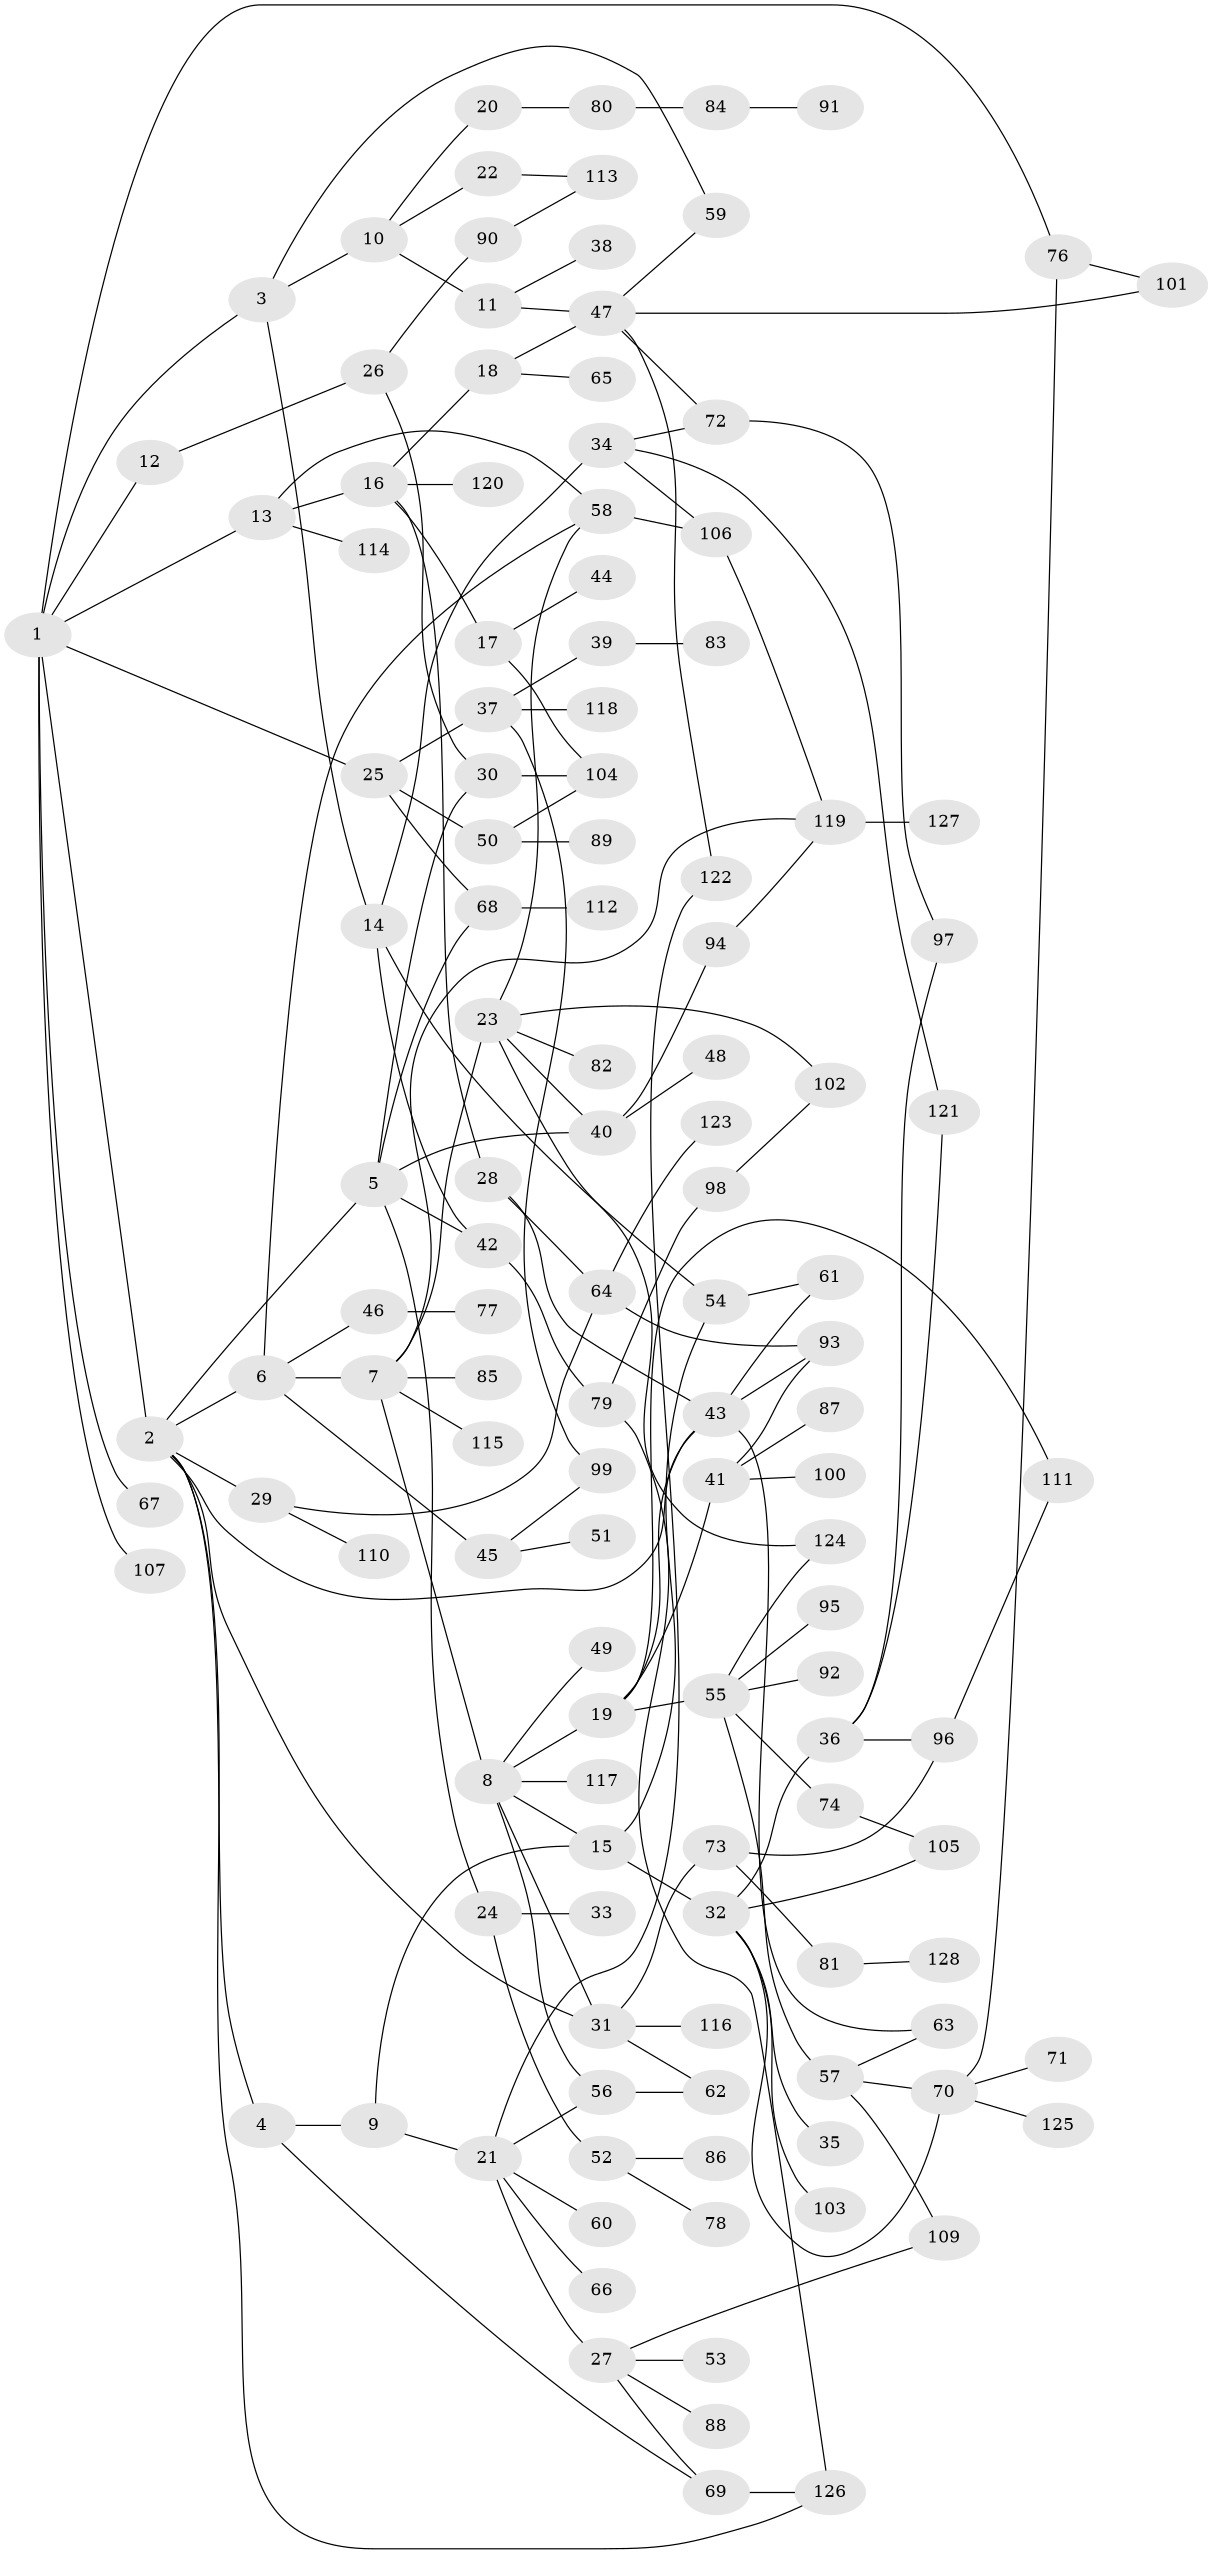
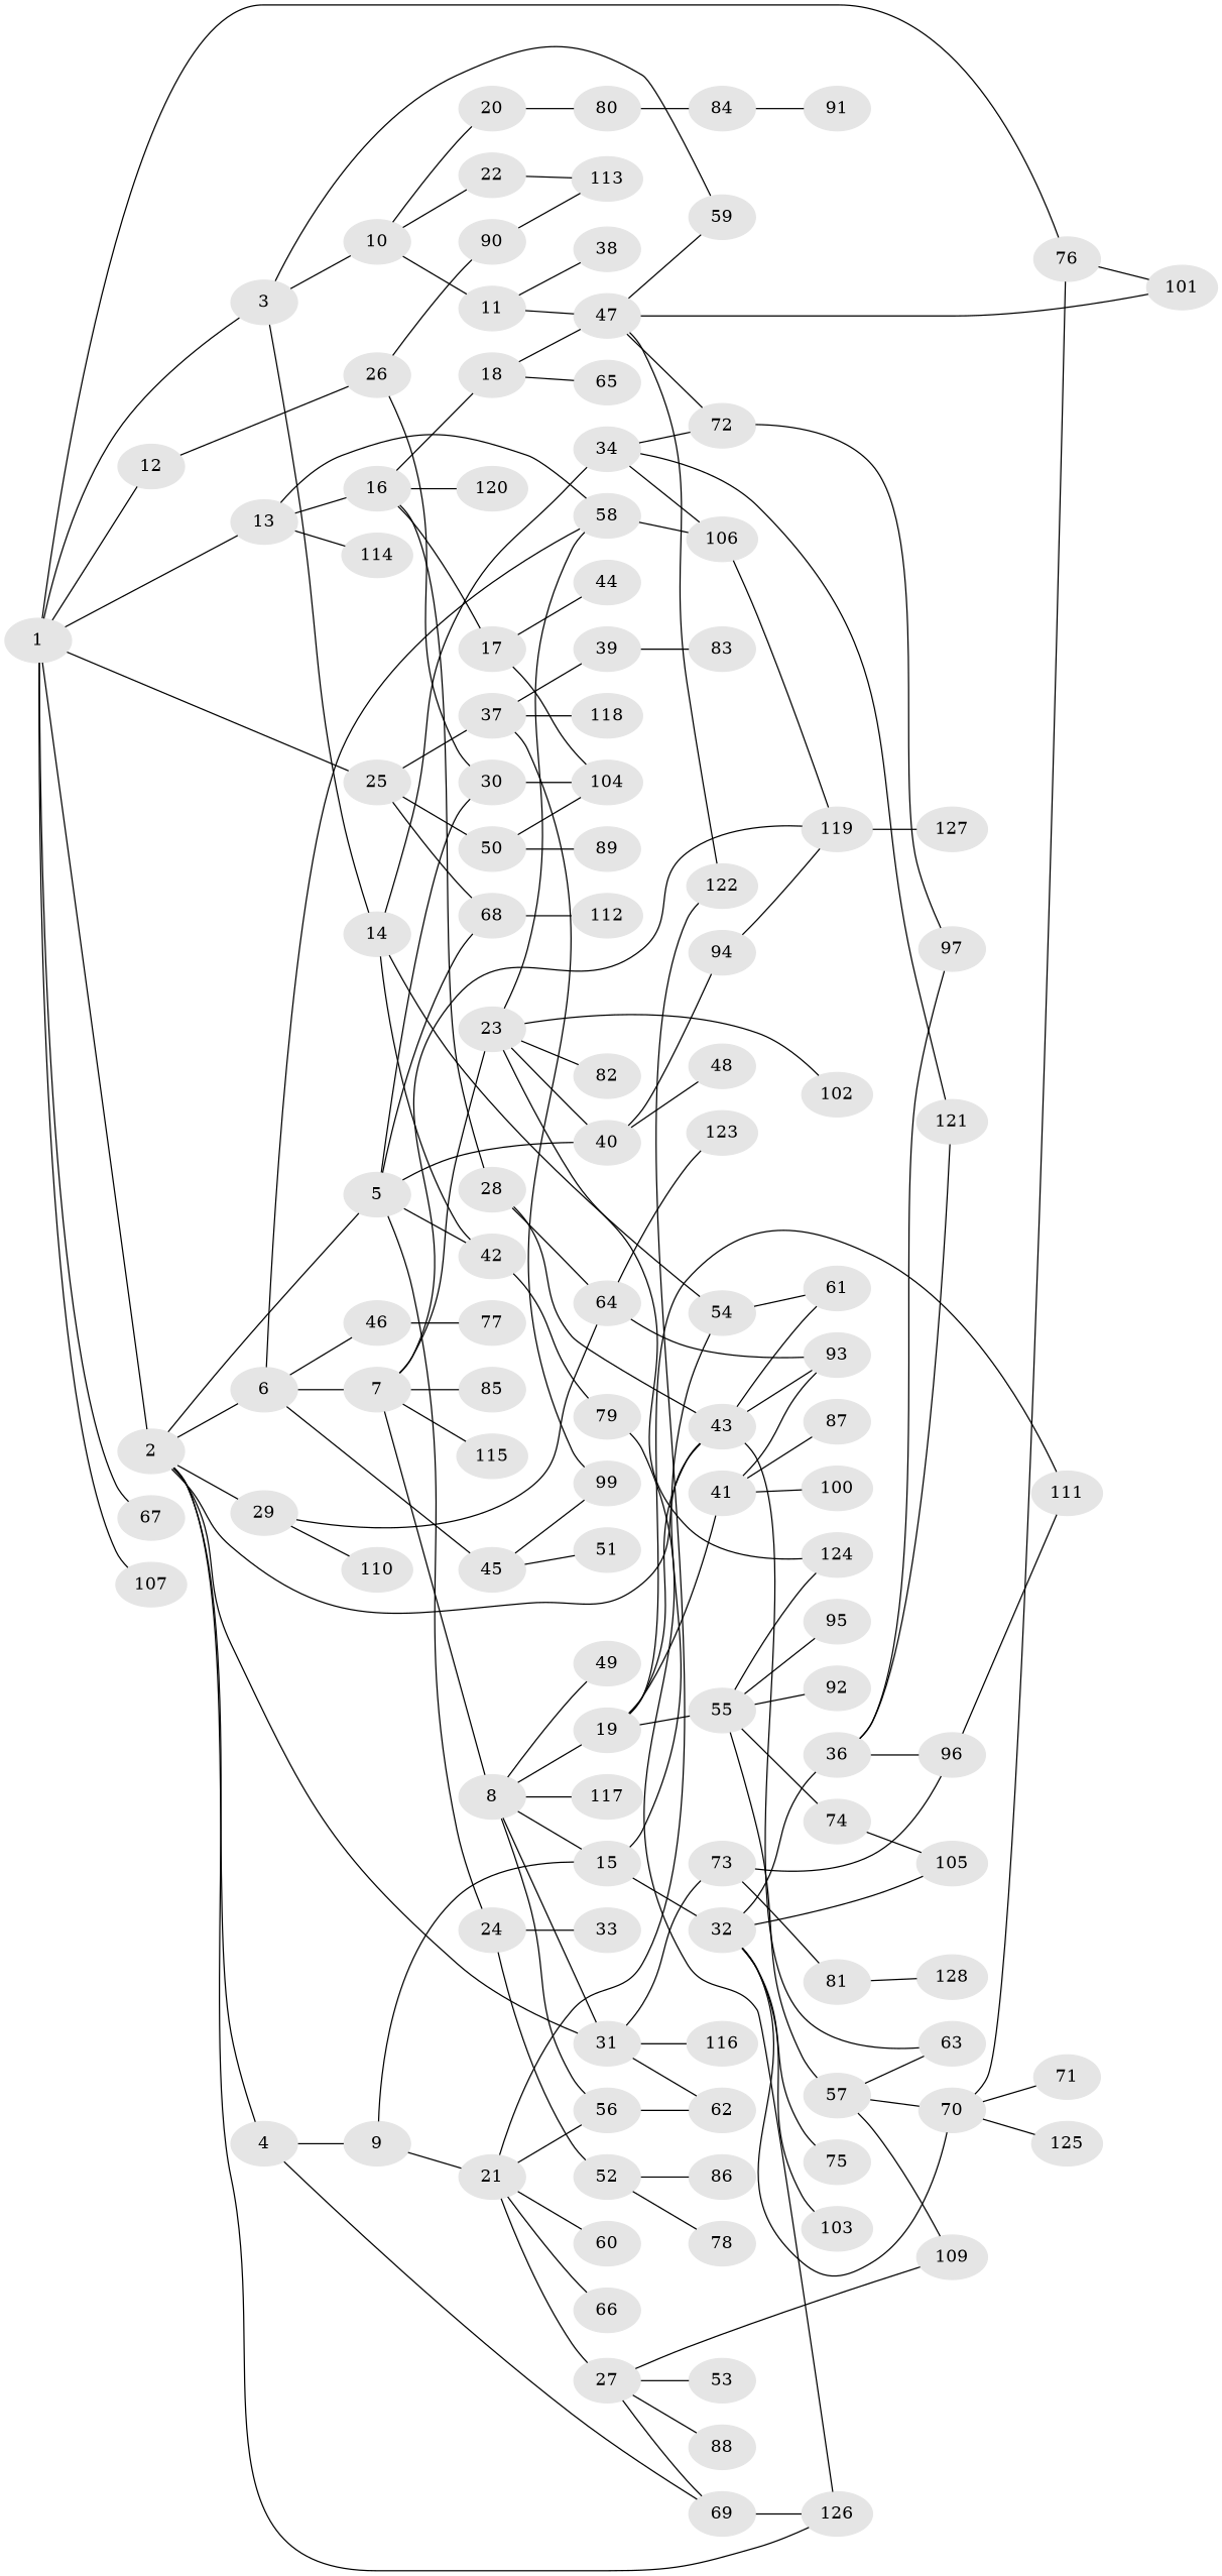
  graph {
    rankdir=LR
    node [color=gray90 style=filled]
    1
    2
    3
    12
    13
    25
    67
    76
    107
    4
    5
    6
    29
    31
    43
    126
    10
    14
    59
    26
    58
    16
    114
    68
    37
    50
    101
    9
    69
    24
    30
    40
    42
    7
    45
    46
    64
    110
    62
    73
    116
    93
    61
    63
    11
    20
    22
    34
    54
    15
    21
    33
    52
    104
    48
    94
    79
    112
    8
    23
    85
    115
    119
    99
    51
    77
    106
    19
    49
    56
    117
    82
    102
    124
    127
    32
    41
    55
    111
    27
    60
    66
    122
    38
    47
    80
    113
    72
    90
    17
    18
    28
    120
    121
    36
    70
-   75 [label=35]
+   75
    103
    105
    44
    65
    87
    100
    57
    74
    92
    95
    84
    53
    88
    109
    78
    86
    39
    118
    89
    123
    96
    81
    97
    71
    125
    83
-   98
    n125 [label=128]
    91
    1 -- 2
    1 -- 3
    1 -- 12
    1 -- 13
    1 -- 25
    1 -- 67
    1 -- 76
    1 -- 107
    2 -- 4
    2 -- 5
    2 -- 6
    2 -- 29
    2 -- 31
    2 -- 43
    2 -- 126
    3 -- 10
    3 -- 14
    3 -- 59
    12 -- 26
    13 -- 58
    13 -- 16
    13 -- 114
    25 -- 68
    25 -- 37
    25 -- 50
    76 -- 101
    4 -- 9
    4 -- 69
    5 -- 68
    5 -- 24
    5 -- 30
    5 -- 40
    5 -- 42
    6 -- 58
    6 -- 7
    6 -- 45
    6 -- 46
    29 -- 64
    29 -- 110
    31 -- 62
    31 -- 73
    31 -- 116
    43 -- 93
    43 -- 61
    43 -- 63
    10 -- 11
    10 -- 20
    10 -- 22
    14 -- 42
    14 -- 34
    14 -- 54
    26 -- 30
    26 -- 90
    58 -- 106
    16 -- 17
    16 -- 18
    16 -- 28
    16 -- 120
    68 -- 112
    37 -- 99
    37 -- 39
    37 -- 118
    50 -- 104
    50 -- 89
    9 -- 15
    9 -- 21
    69 -- 126
    24 -- 33
    24 -- 52
    30 -- 104
    40 -- 48
    40 -- 94
    42 -- 79
    7 -- 8
    7 -- 23
    7 -- 85
    7 -- 115
    7 -- 119
    45 -- 99
    45 -- 51
    46 -- 77
    64 -- 93
    64 -- 123
    73 -- 96
    73 -- 81
    11 -- 38
    11 -- 47
    20 -- 80
    22 -- 113
    34 -- 106
    34 -- 72
    34 -- 121
    54 -- 61
    15 -- 54
    15 -- 32
    21 -- 56
    21 -- 27
    21 -- 60
    21 -- 66
    21 -- 122
    52 -- 78
    52 -- 86
    94 -- 119
    79 -- 126
-   79 -- 98
    8 -- 31
    8 -- 15
    8 -- 19
    8 -- 49
    8 -- 56
    8 -- 117
    23 -- 58
    23 -- 40
    23 -- 82
    23 -- 102
    23 -- 124
    119 -- 127
    106 -- 119
    19 -- 43
    19 -- 41
    19 -- 55
    19 -- 111
    56 -- 62
    32 -- 36
    32 -- 70
    32 -- 75
    32 -- 103
    32 -- 105
    41 -- 93
    41 -- 87
    41 -- 100
    55 -- 124
    55 -- 57
    55 -- 74
    55 -- 92
    55 -- 95
    27 -- 69
    27 -- 53
    27 -- 88
    27 -- 109
    47 -- 59
    47 -- 101
    47 -- 122
    47 -- 72
    80 -- 84
    72 -- 97
    90 -- 113
    17 -- 104
    17 -- 44
    18 -- 47
    18 -- 65
    28 -- 43
    28 -- 64
    36 -- 121
    36 -- 96
    36 -- 97
    70 -- 76
    70 -- 71
    70 -- 125
    57 -- 63
    57 -- 70
    57 -- 109
    74 -- 105
    84 -- 91
    39 -- 83
    96 -- 111
    81 -- n125
-   98 -- 102
  }
